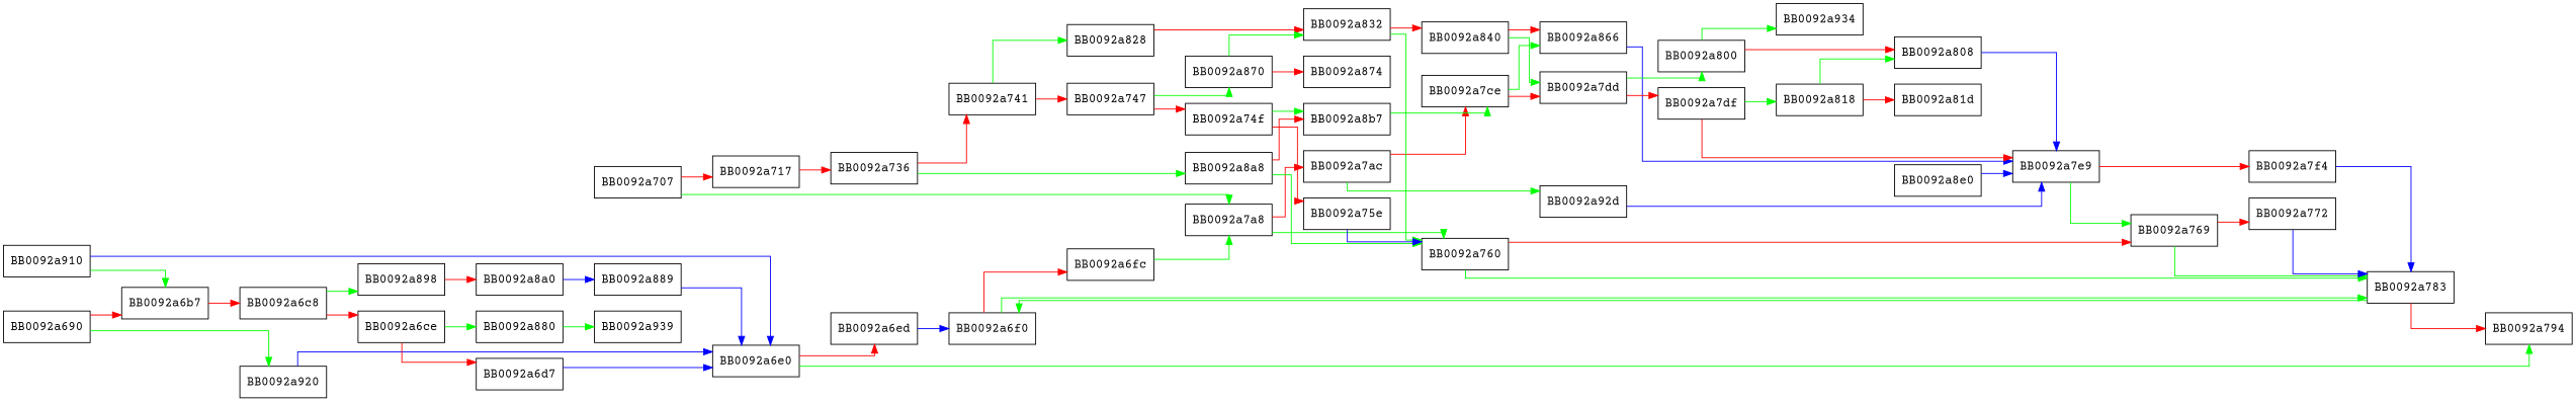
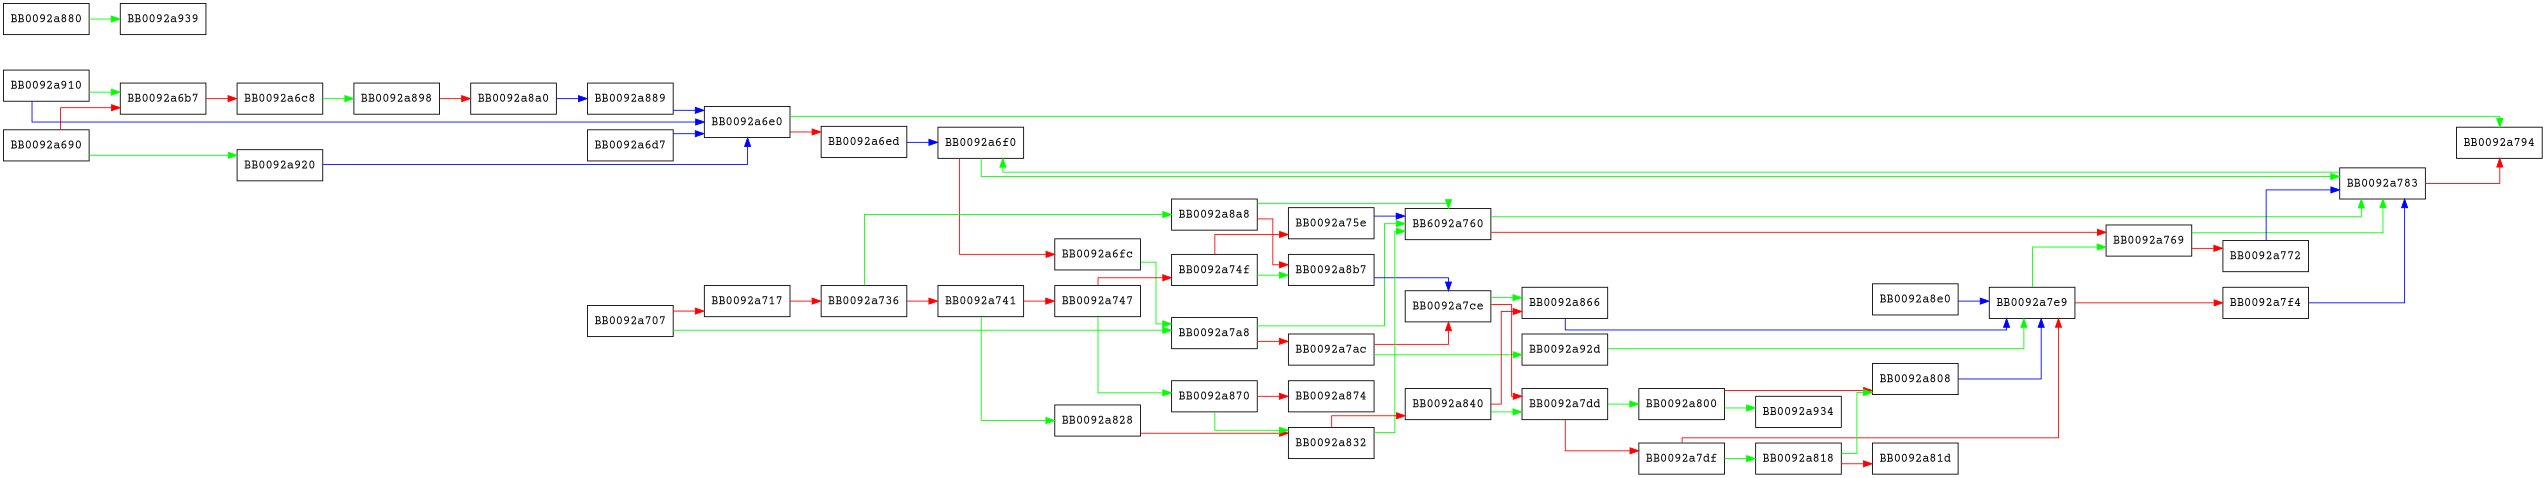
  digraph {
    fontname="Courier Prime"
    rankdir=LR
    splines=ortho
    node [fontname="Courier Prime" shape=box]
    edge [color=red fontname="Courier Prime"]
    BB0092a690
    BB0092a920
    BB0092a6b7
    BB0092a6e0
    BB0092a6c8
    BB0092a794
    BB0092a6ed
    BB0092a910
    BB0092a898
-   BB0092a6ce
    BB0092a8a0
    BB0092a880
    BB0092a6d7
    BB0092a889
    BB0092a939
    BB0092a6f0
    BB0092a783
    BB0092a6fc
    BB0092a7a8
-   BB0092a760
+   BB0092a760 [label=BB6092a760]
    BB0092a7ac
    BB0092a707
    BB0092a717
    BB0092a769
    BB0092a7ce
    BB0092a92d
    BB0092a736
    BB0092a8e0
    BB0092a7e9
    BB0092a8a8
    BB0092a741
    BB0092a7f4
    BB0092a8b7
    BB0092a828
    BB0092a747
    BB0092a832
    BB0092a870
    BB0092a74f
    BB0092a840
    BB0092a874
    BB0092a75e
    BB0092a866
    BB0092a7dd
    BB0092a772
    BB0092a800
    BB0092a7df
    BB0092a934
    BB0092a808
    BB0092a818
    BB0092a81d
    BB0092a690 -> BB0092a920 [color=green]
    BB0092a690 -> BB0092a6b7
    BB0092a920 -> BB0092a6e0 [color=blue]
    BB0092a6b7 -> BB0092a6c8
    BB0092a6e0 -> BB0092a794 [color=green]
    BB0092a6e0 -> BB0092a6ed
    BB0092a6c8 -> BB0092a898 [color=green]
-   BB0092a6c8 -> BB0092a6ce
    BB0092a6ed -> BB0092a6f0 [color=blue]
    BB0092a910 -> BB0092a6b7 [color=green]
    BB0092a910 -> BB0092a6e0 [color=blue]
    BB0092a898 -> BB0092a8a0
-   BB0092a6ce -> BB0092a880 [color=green]
-   BB0092a6ce -> BB0092a6d7
    BB0092a8a0 -> BB0092a889 [color=blue]
    BB0092a880 -> BB0092a939 [color=green]
    BB0092a6d7 -> BB0092a6e0 [color=blue]
    BB0092a889 -> BB0092a6e0 [color=blue]
    BB0092a6f0 -> BB0092a783 [color=green]
    BB0092a6f0 -> BB0092a6fc
    BB0092a783 -> BB0092a794
    BB0092a783 -> BB0092a6f0 [color=green]
    BB0092a6fc -> BB0092a7a8 [color=green]
    BB0092a7a8 -> BB0092a760 [color=green]
    BB0092a7a8 -> BB0092a7ac
    BB0092a760 -> BB0092a783 [color=green]
    BB0092a760 -> BB0092a769
    BB0092a7ac -> BB0092a7ce
    BB0092a7ac -> BB0092a92d [color=green]
    BB0092a707 -> BB0092a7a8 [color=green]
    BB0092a707 -> BB0092a717
    BB0092a717 -> BB0092a736
    BB0092a769 -> BB0092a783 [color=green]
    BB0092a769 -> BB0092a772
    BB0092a7ce -> BB0092a866 [color=green]
    BB0092a7ce -> BB0092a7dd
-   BB0092a92d -> BB0092a7e9 [color=blue]
+   BB0092a92d -> BB0092a7e9 [color=green]
    BB0092a736 -> BB0092a8a8 [color=green]
    BB0092a736 -> BB0092a741
    BB0092a8e0 -> BB0092a7e9 [color=blue]
    BB0092a7e9 -> BB0092a769 [color=green]
    BB0092a7e9 -> BB0092a7f4
    BB0092a8a8 -> BB0092a760 [color=green]
    BB0092a8a8 -> BB0092a8b7
    BB0092a741 -> BB0092a828 [color=green]
    BB0092a741 -> BB0092a747
    BB0092a7f4 -> BB0092a783 [color=blue]
-   BB0092a8b7 -> BB0092a7ce [color=green]
+   BB0092a8b7 -> BB0092a7ce [color=blue]
    BB0092a828 -> BB0092a832
    BB0092a747 -> BB0092a870 [color=green]
    BB0092a747 -> BB0092a74f
    BB0092a832 -> BB0092a760 [color=green]
    BB0092a832 -> BB0092a840
    BB0092a870 -> BB0092a832 [color=green]
    BB0092a870 -> BB0092a874
    BB0092a74f -> BB0092a8b7 [color=green]
    BB0092a74f -> BB0092a75e
    BB0092a840 -> BB0092a866
    BB0092a840 -> BB0092a7dd [color=green]
    BB0092a75e -> BB0092a760 [color=blue]
    BB0092a866 -> BB0092a7e9 [color=blue]
    BB0092a7dd -> BB0092a800 [color=green]
    BB0092a7dd -> BB0092a7df
    BB0092a772 -> BB0092a783 [color=blue]
    BB0092a800 -> BB0092a934 [color=green]
    BB0092a800 -> BB0092a808
    BB0092a7df -> BB0092a7e9
    BB0092a7df -> BB0092a818 [color=green]
    BB0092a808 -> BB0092a7e9 [color=blue]
    BB0092a818 -> BB0092a808 [color=green]
    BB0092a818 -> BB0092a81d
  }
